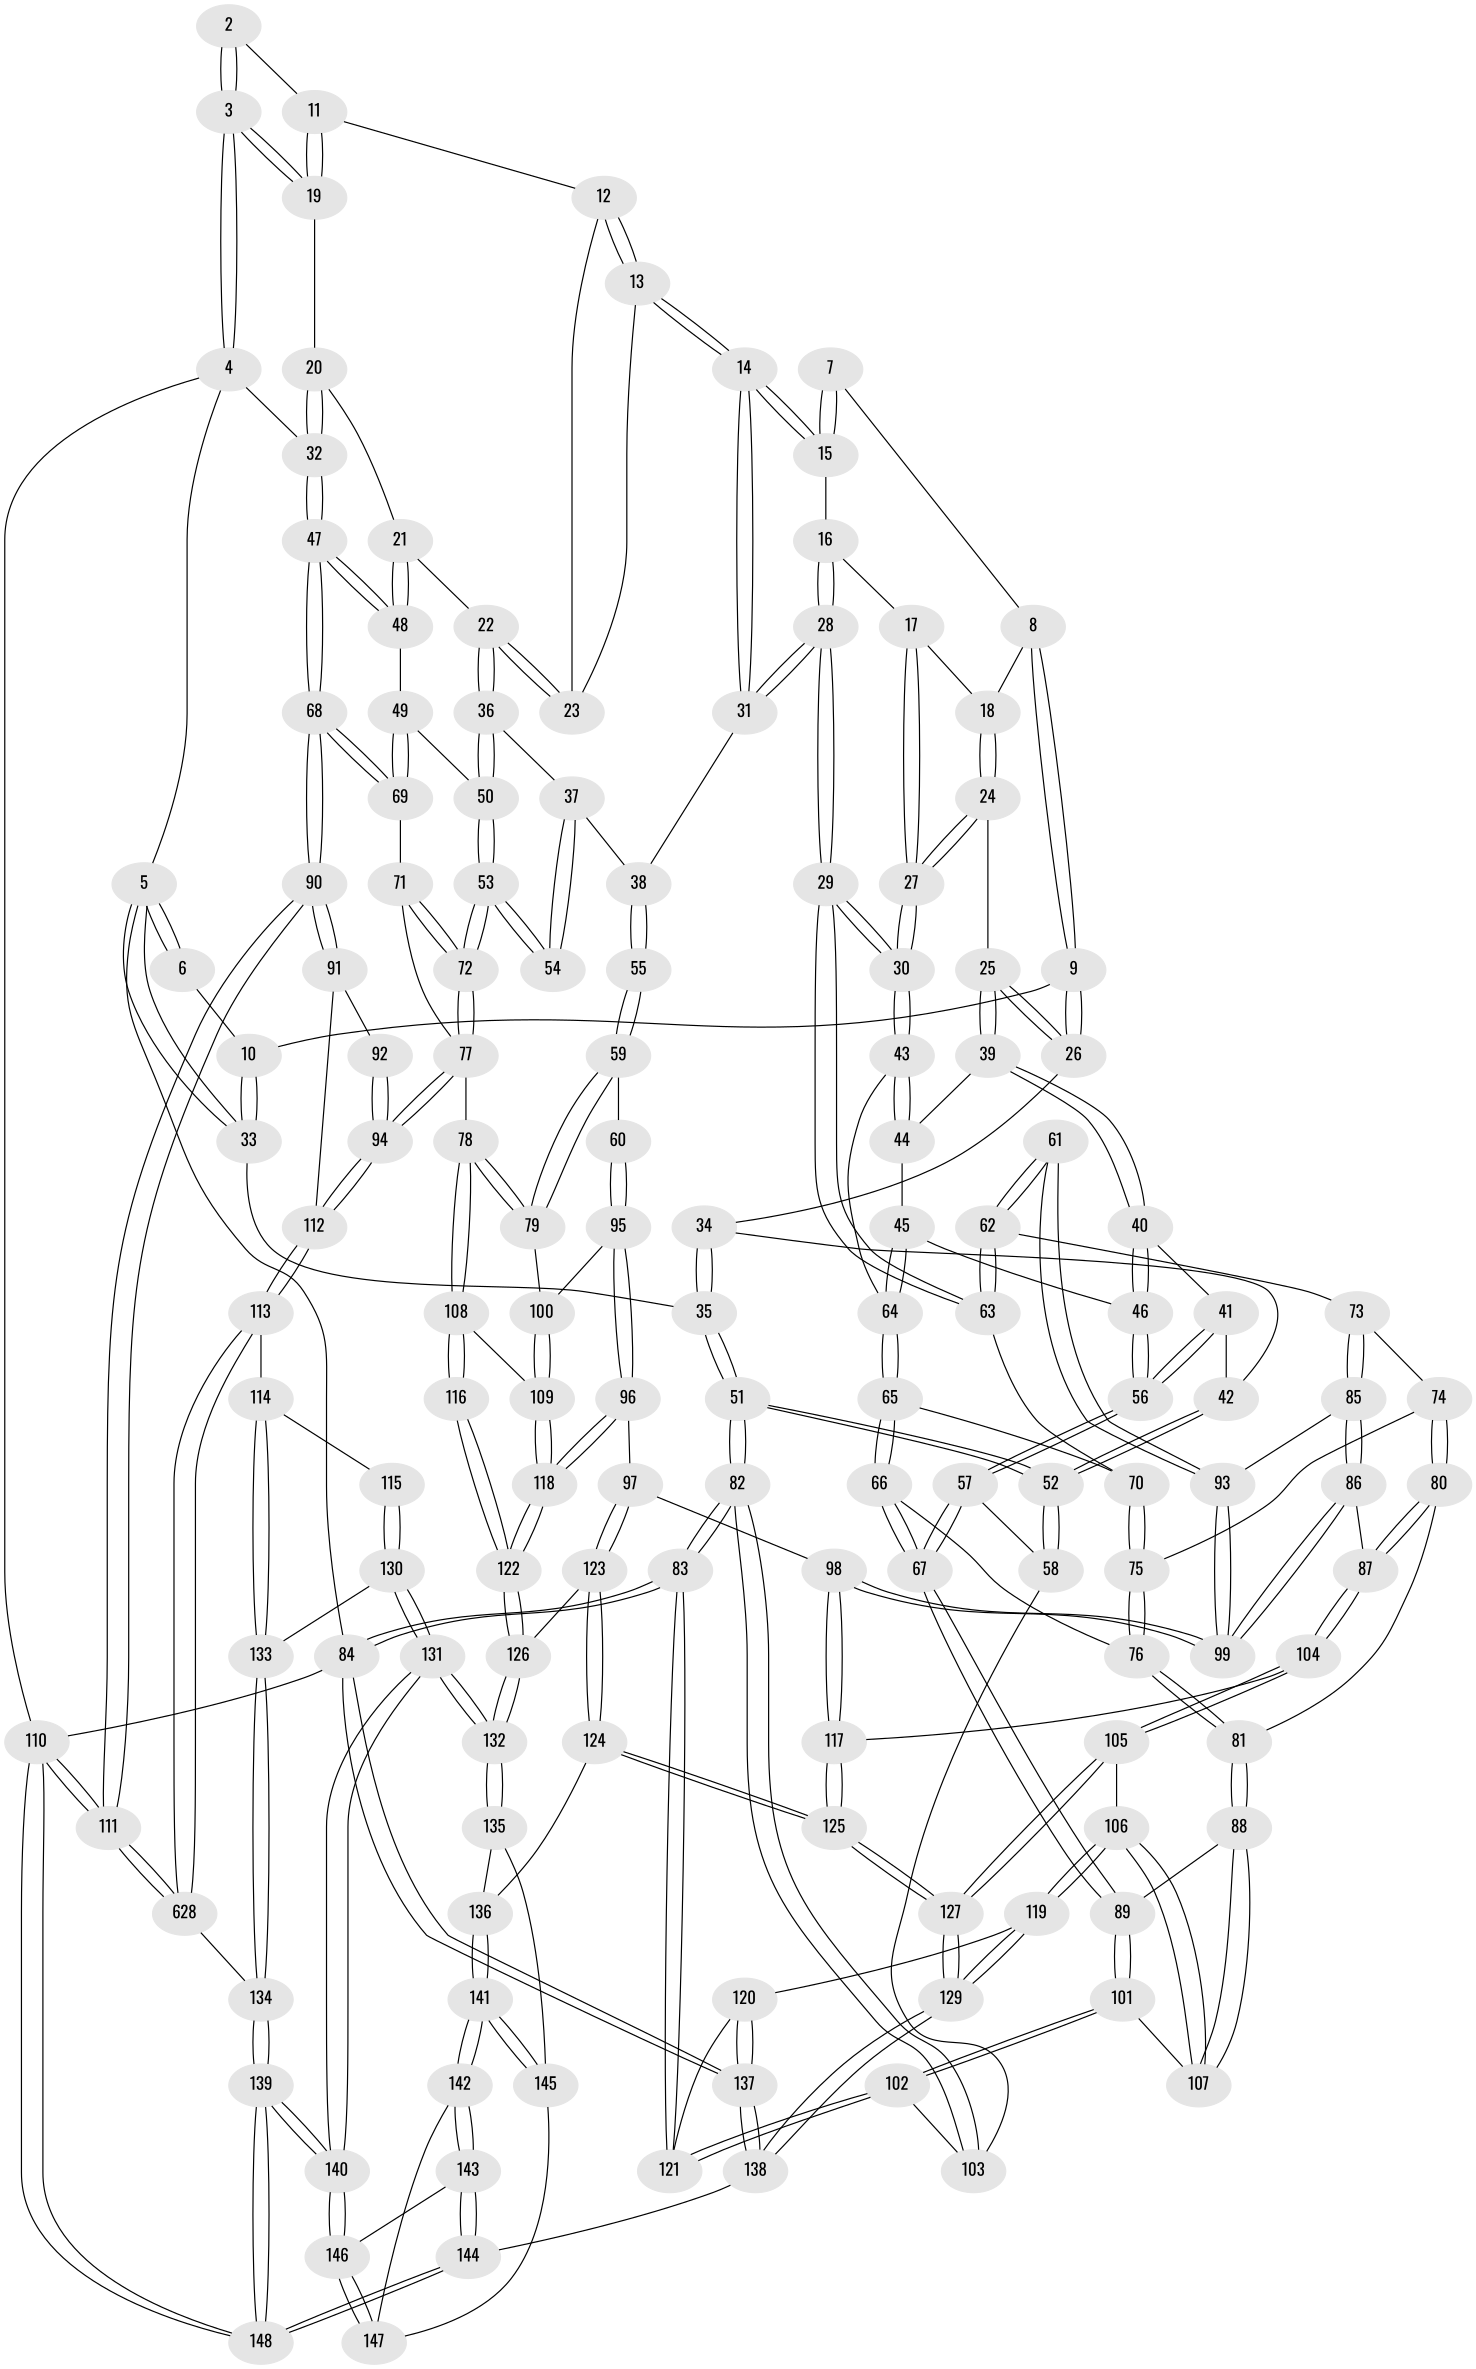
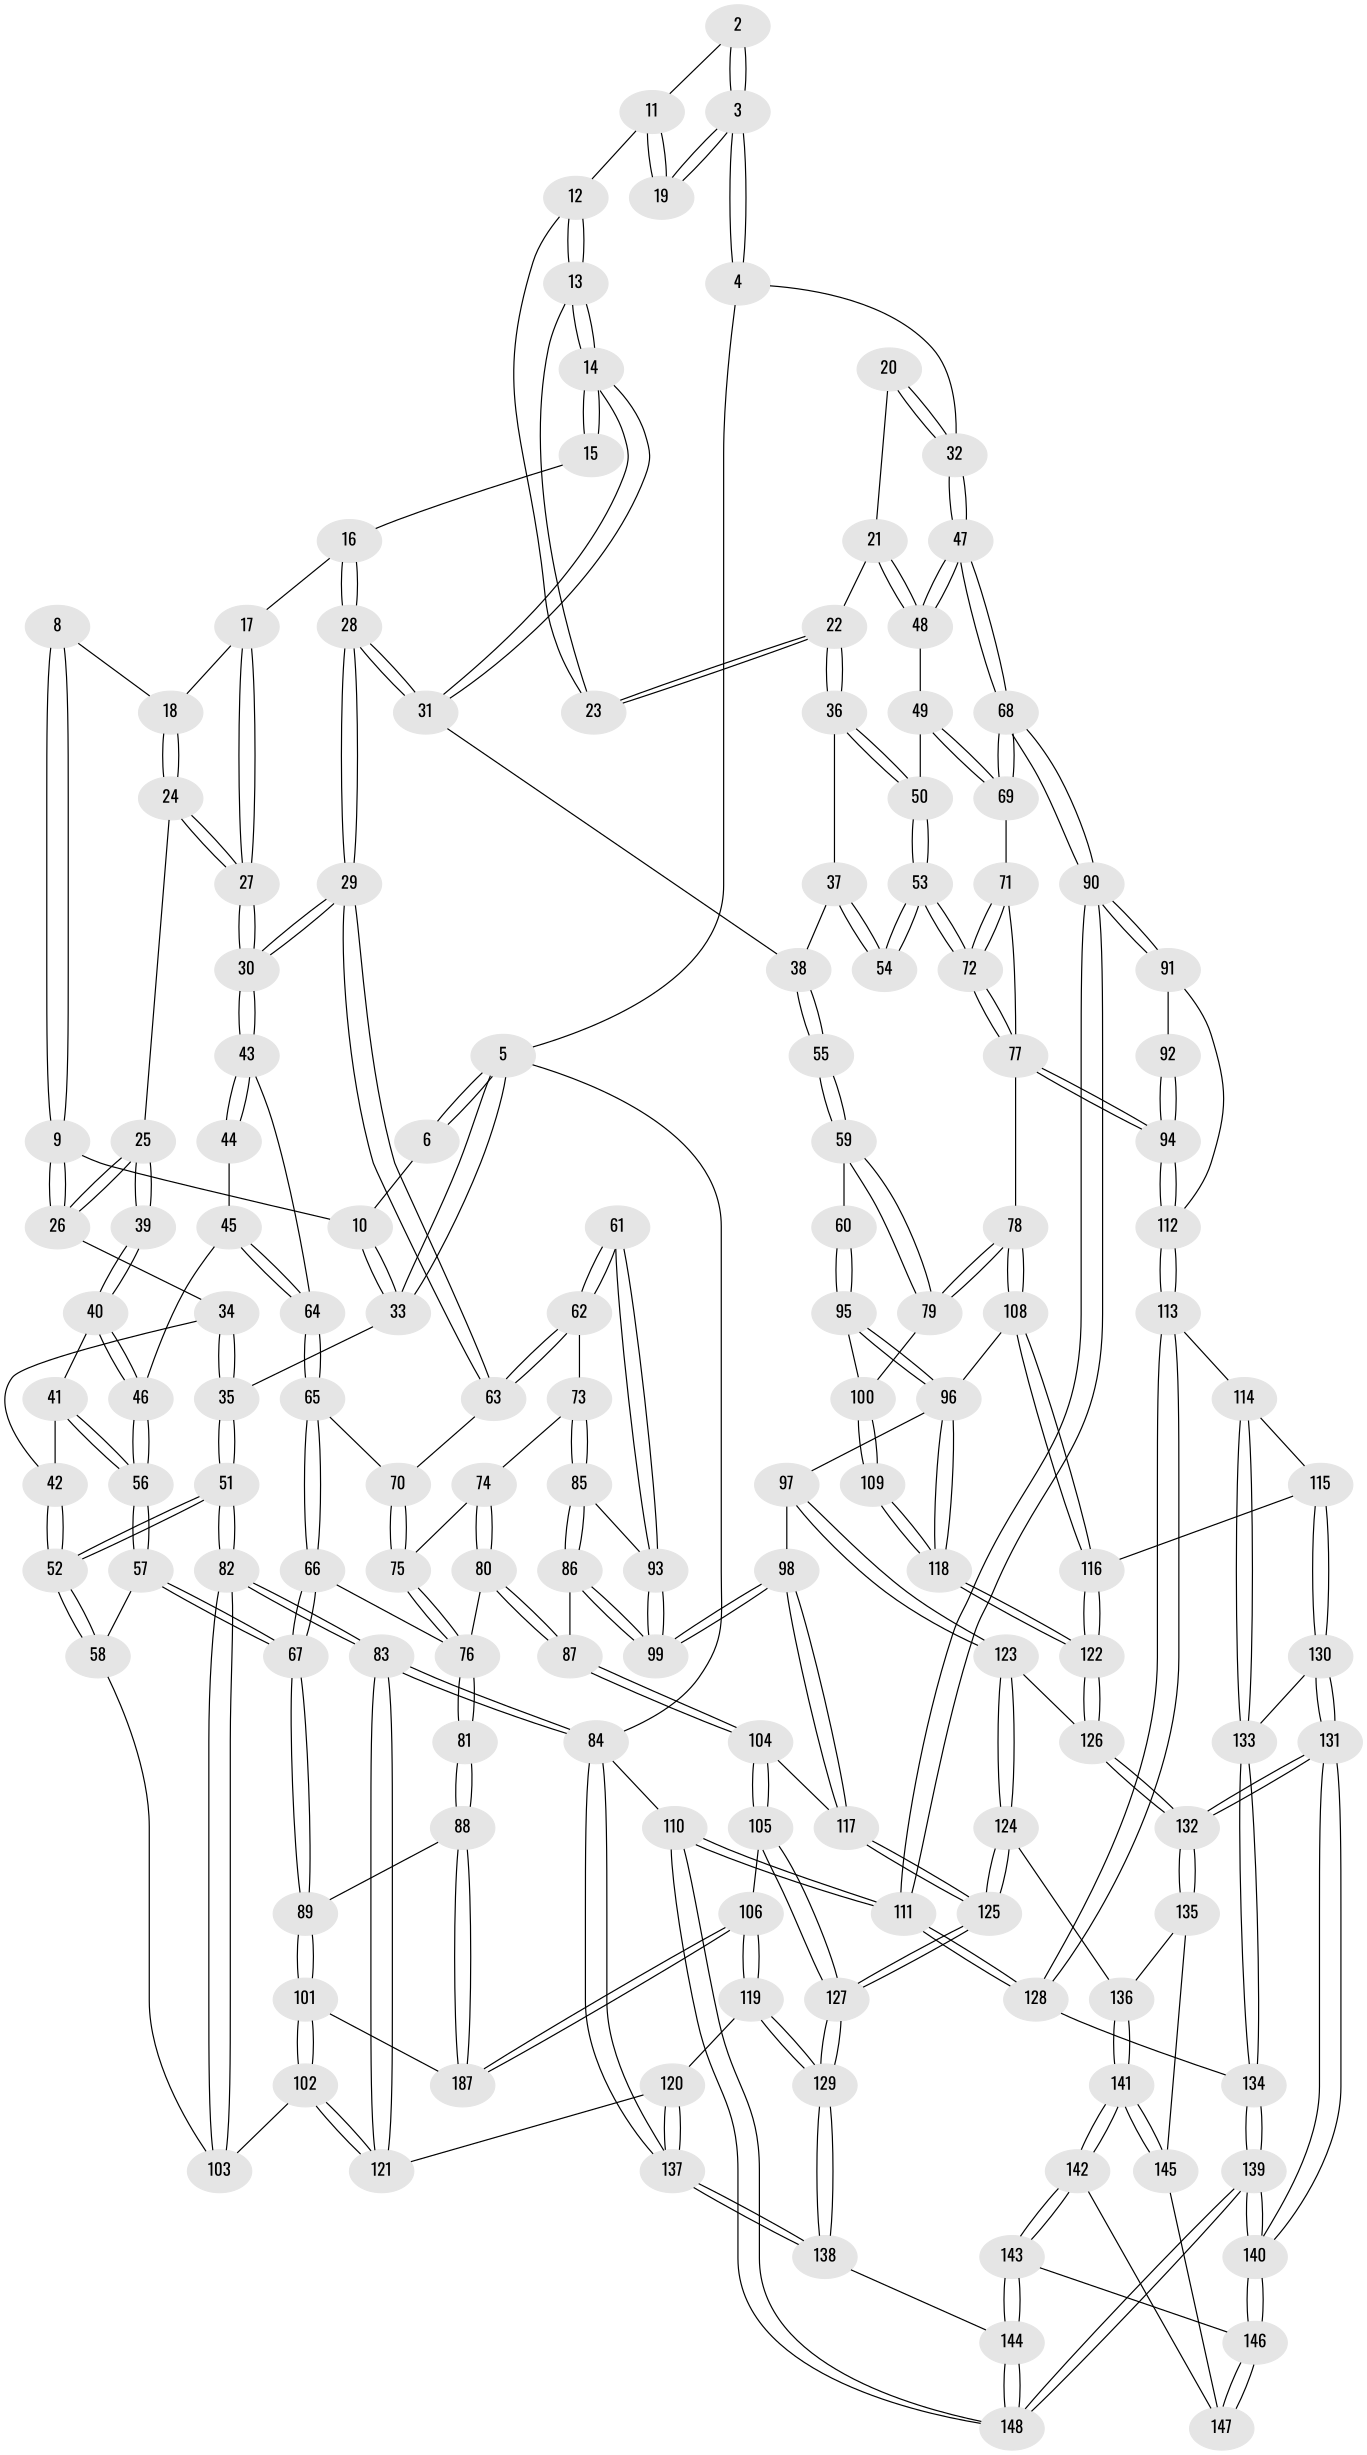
  graph {
    fontname=Oswald
    node [color=gray90 fontname=Oswald style=filled]
    edge [fontname=Oswald]
    2
    3
    11
-   7
    8
    15
    4
    19
    12
    5
    32
    110
    20
    6
    33
    84
    47
    111
    148
    10
    35
    137
    9
    18
    16
    26
    24
    34
    13
    23
    14
    31
    38
    17
    28
    27
    29
    30
    25
    21
    22
    48
    36
    49
    37
    50
    39
    40
    44
    42
    43
    63
    70
    64
    55
    68
    51
    52
    82
    54
    53
    59
    41
    46
    45
    56
    57
    58
    65
    69
    90
    71
    72
    103
    83
    77
    60
    79
    67
    89
    95
    100
    61
    62
    93
    96
    73
    99
    74
    85
    75
    66
    76
    81
    101
    91
    92
    94
    78
    80
    86
    87
    88
    108
    112
    109
    116
    104
-   107
+   107 [label=187]
    121
    138
    117
    105
    102
-   128 [label=628]
+   128
    113
    97
    118
    98
    123
    122
    126
    124
    125
    106
    127
    119
    129
    120
    134
    114
    115
    133
    130
    131
    132
    136
    141
    135
    139
    144
    140
    146
    145
    147
    142
    143
    2 -- 3
    2 -- 3
    2 -- 11
    3 -- 4
    3 -- 4
    3 -- 19
    3 -- 19
    11 -- 19
    11 -- 19
    11 -- 12
-   7 -- 8
-   7 -- 15
-   7 -- 15
    8 -- 9
    8 -- 9
    8 -- 18
    15 -- 16
    4 -- 5
    4 -- 32
-   4 -- 110
-   19 -- 20
    12 -- 13
    12 -- 13
    12 -- 23
    5 -- 6
    5 -- 6
    5 -- 33
    5 -- 33
    5 -- 84
    32 -- 47
    32 -- 47
    110 -- 111
    110 -- 111
    110 -- 148
    110 -- 148
    20 -- 32
    20 -- 32
    20 -- 21
    6 -- 10
    33 -- 35
    84 -- 110
    84 -- 137
    84 -- 137
    47 -- 48
    47 -- 48
    47 -- 68
    47 -- 68
    111 -- 128
    111 -- 128
    10 -- 33
    10 -- 33
    35 -- 51
    35 -- 51
    137 -- 138
    137 -- 138
    9 -- 10
    9 -- 26
    9 -- 26
    18 -- 24
    18 -- 24
    16 -- 17
    16 -- 28
    16 -- 28
    26 -- 34
    24 -- 27
    24 -- 27
    24 -- 25
    34 -- 35
    34 -- 35
    34 -- 42
    13 -- 23
    13 -- 14
    13 -- 14
    14 -- 15
    14 -- 15
    14 -- 31
    14 -- 31
    31 -- 38
    38 -- 55
    38 -- 55
    17 -- 18
    17 -- 27
    17 -- 27
    28 -- 31
    28 -- 31
    28 -- 29
    28 -- 29
    27 -- 30
    27 -- 30
    29 -- 30
    29 -- 30
    29 -- 63
    29 -- 63
    30 -- 43
    30 -- 43
    25 -- 26
    25 -- 26
    25 -- 39
    25 -- 39
    21 -- 22
    21 -- 48
    21 -- 48
    22 -- 23
    22 -- 23
    22 -- 36
    22 -- 36
    48 -- 49
    36 -- 37
    36 -- 50
    36 -- 50
    49 -- 50
    49 -- 69
    49 -- 69
    37 -- 38
    37 -- 54
    37 -- 54
    50 -- 53
    50 -- 53
    39 -- 40
    39 -- 40
-   39 -- 44
    40 -- 41
    40 -- 46
    40 -- 46
    44 -- 45
    42 -- 52
    42 -- 52
    43 -- 44
    43 -- 44
    43 -- 64
    63 -- 70
    70 -- 75
    70 -- 75
    64 -- 65
    64 -- 65
    55 -- 59
    55 -- 59
    68 -- 69
    68 -- 69
    68 -- 90
    68 -- 90
    51 -- 52
    51 -- 52
    51 -- 82
    51 -- 82
    52 -- 58
    52 -- 58
    82 -- 103
    82 -- 103
    82 -- 83
    82 -- 83
    53 -- 54
    53 -- 54
    53 -- 72
    53 -- 72
    59 -- 60
    59 -- 79
    59 -- 79
    41 -- 42
    41 -- 56
    41 -- 56
    46 -- 56
    46 -- 56
    45 -- 64
    45 -- 64
    45 -- 46
    56 -- 57
    56 -- 57
    57 -- 58
    57 -- 67
    57 -- 67
    58 -- 103
    65 -- 70
    65 -- 66
    65 -- 66
    69 -- 71
    90 -- 111
    90 -- 111
    90 -- 91
    90 -- 91
    71 -- 72
    71 -- 72
    71 -- 77
    72 -- 77
    72 -- 77
    83 -- 84
    83 -- 84
    83 -- 121
    83 -- 121
    77 -- 94
    77 -- 94
    77 -- 78
    60 -- 95
    60 -- 95
    79 -- 100
    67 -- 89
    67 -- 89
    89 -- 101
    89 -- 101
    95 -- 100
    95 -- 96
    95 -- 96
    100 -- 109
    100 -- 109
    61 -- 62
    61 -- 62
    61 -- 93
    61 -- 93
    62 -- 63
    62 -- 63
    62 -- 73
    93 -- 99
    93 -- 99
    96 -- 97
    96 -- 118
    96 -- 118
    73 -- 74
    73 -- 85
    73 -- 85
    74 -- 75
    74 -- 80
    74 -- 80
    85 -- 93
    85 -- 86
    85 -- 86
    75 -- 76
    75 -- 76
    66 -- 67
    66 -- 67
    66 -- 76
    76 -- 81
    76 -- 81
    81 -- 88
    81 -- 88
    101 -- 107
    101 -- 102
    101 -- 102
    91 -- 92
    91 -- 112
    92 -- 94
    92 -- 94
    94 -- 112
    94 -- 112
    78 -- 79
    78 -- 79
    78 -- 108
    78 -- 108
-   80 -- 81
+   80 -- 76
    80 -- 87
    80 -- 87
    86 -- 99
    86 -- 99
    86 -- 87
    87 -- 104
    87 -- 104
    88 -- 89
    88 -- 107
    88 -- 107
-   108 -- 109
+   108 -- 96
    108 -- 116
    108 -- 116
    112 -- 113
    112 -- 113
    109 -- 118
    109 -- 118
    116 -- 122
    116 -- 122
    104 -- 117
    104 -- 105
    104 -- 105
    138 -- 144
    117 -- 125
    117 -- 125
    105 -- 106
    105 -- 127
    105 -- 127
    102 -- 103
    102 -- 121
    102 -- 121
    128 -- 134
    113 -- 128
    113 -- 128
    113 -- 114
    97 -- 98
    97 -- 123
    97 -- 123
    118 -- 122
    118 -- 122
    98 -- 99
    98 -- 99
    98 -- 117
    98 -- 117
    123 -- 126
    123 -- 124
    123 -- 124
    122 -- 126
    122 -- 126
    126 -- 132
    126 -- 132
    124 -- 125
    124 -- 125
    124 -- 136
    125 -- 127
    125 -- 127
    106 -- 107
    106 -- 107
    106 -- 119
    106 -- 119
    127 -- 129
    127 -- 129
    119 -- 129
    119 -- 129
    119 -- 120
    129 -- 138
    129 -- 138
    120 -- 137
    120 -- 137
    120 -- 121
    134 -- 139
    134 -- 139
    114 -- 115
    114 -- 133
    114 -- 133
+   115 -- 116
    115 -- 130
    115 -- 130
    133 -- 134
    133 -- 134
    130 -- 133
    130 -- 131
    130 -- 131
    131 -- 132
    131 -- 132
    131 -- 140
    131 -- 140
    132 -- 135
    132 -- 135
    136 -- 141
    136 -- 141
    141 -- 145
    141 -- 145
    141 -- 142
    141 -- 142
    135 -- 136
    135 -- 145
    139 -- 148
    139 -- 148
    139 -- 140
    139 -- 140
    144 -- 148
    144 -- 148
    140 -- 146
    140 -- 146
    146 -- 147
    146 -- 147
    145 -- 147
    142 -- 147
    142 -- 143
    142 -- 143
    143 -- 144
    143 -- 144
    143 -- 146
  }
